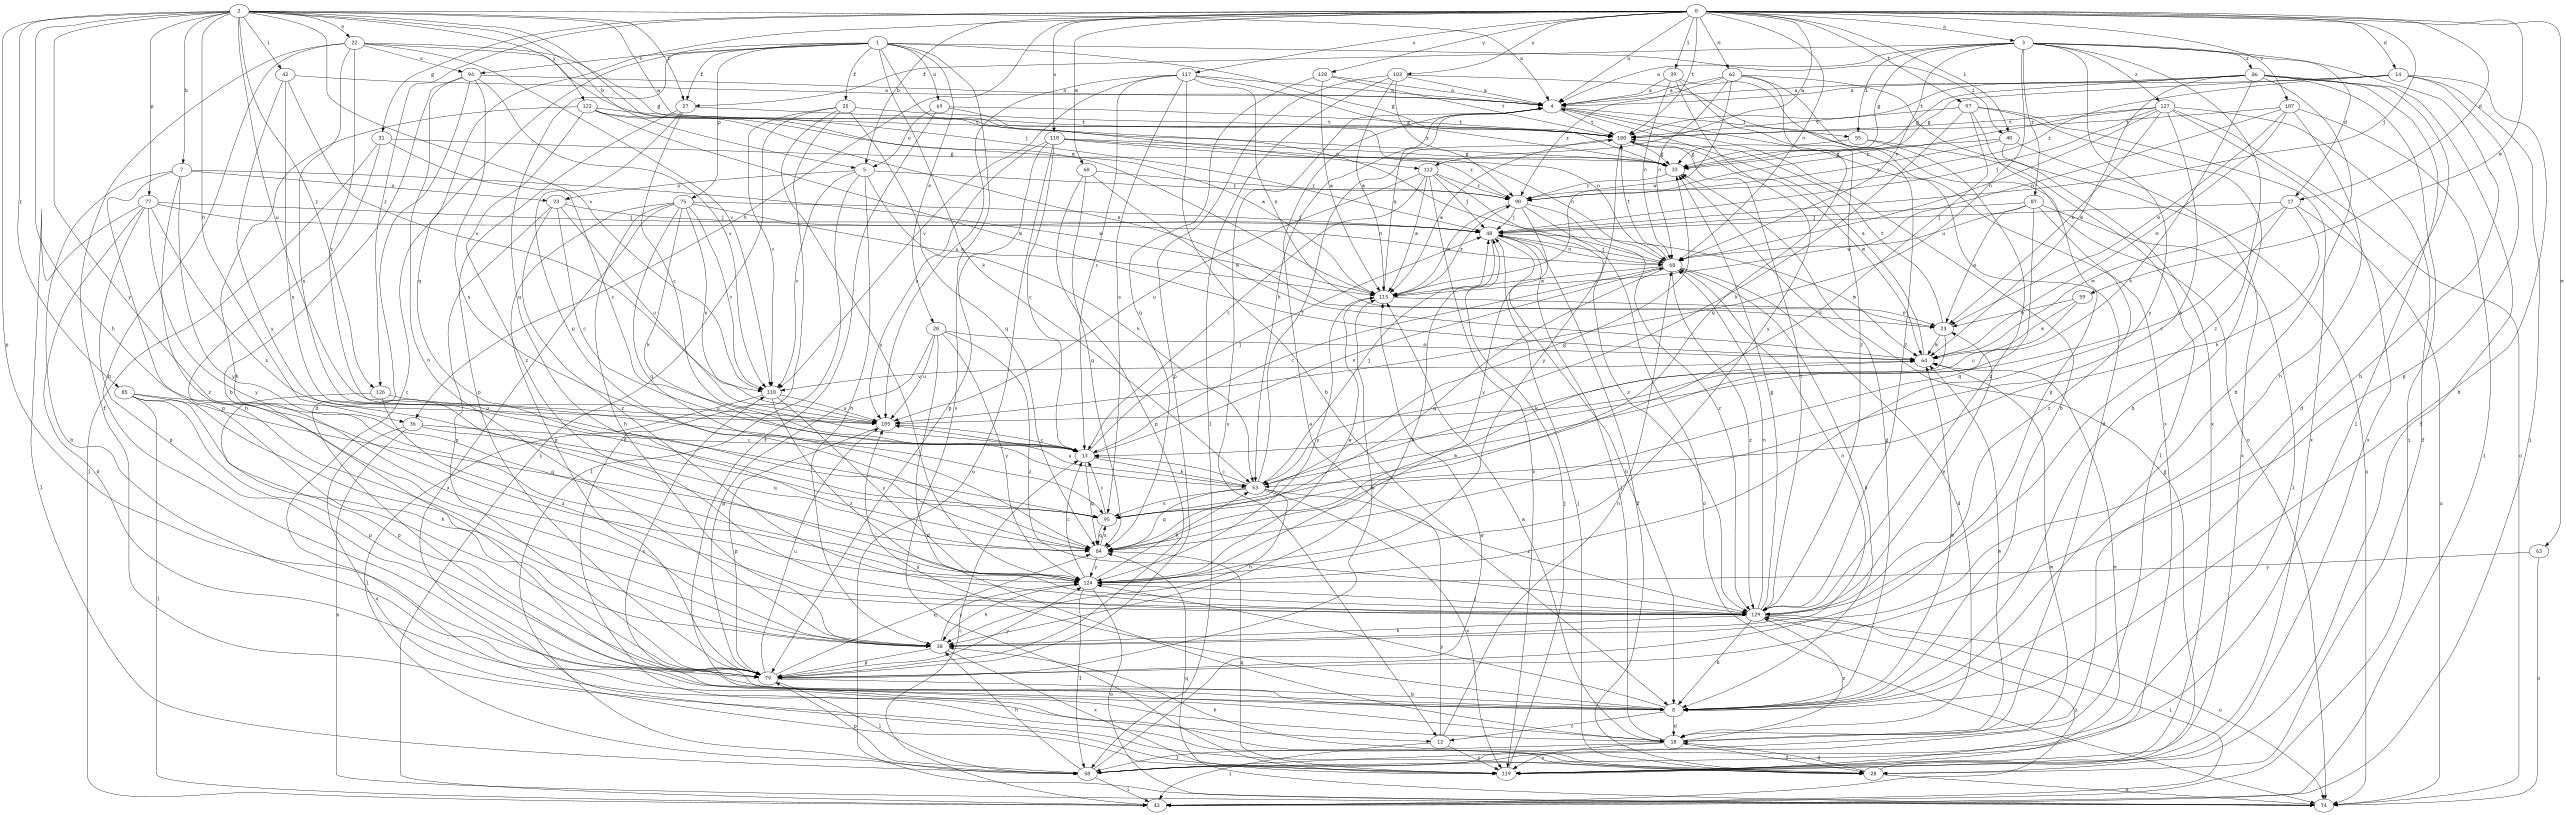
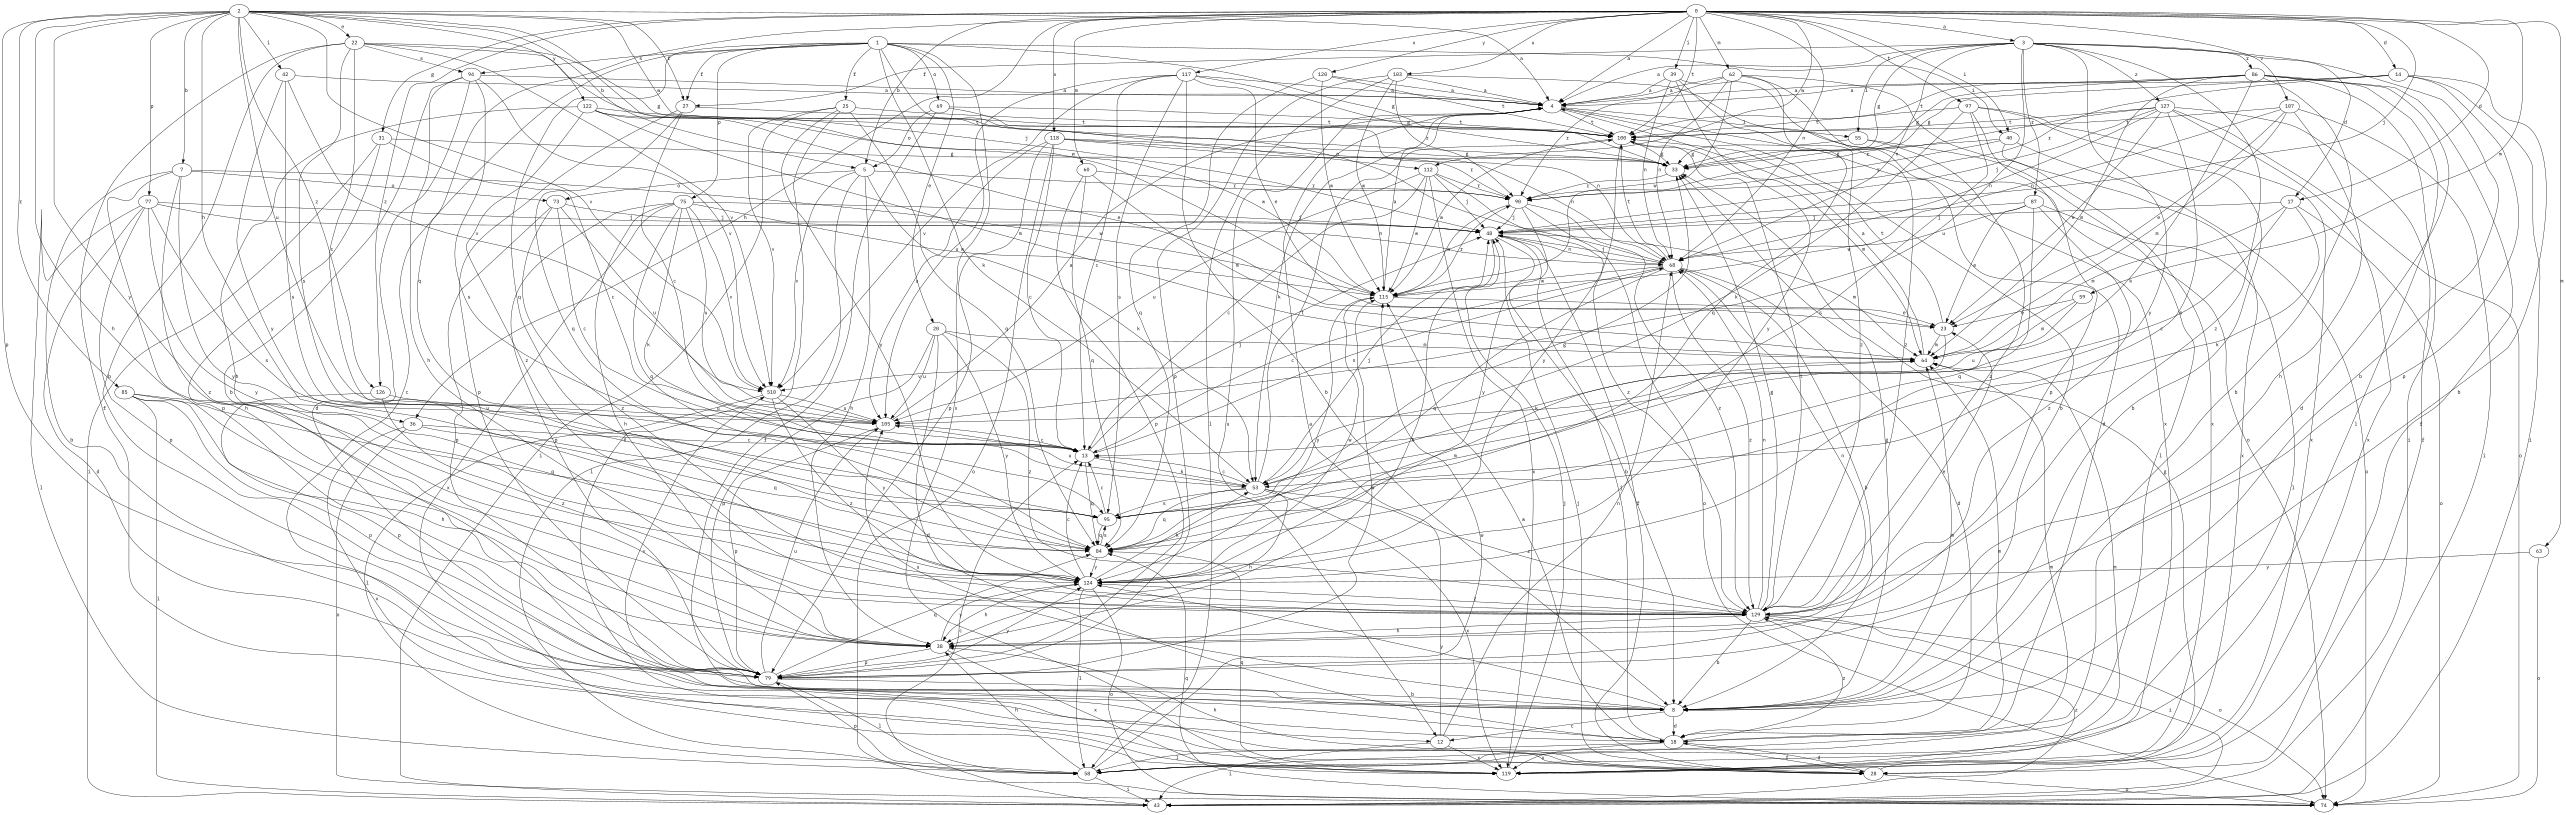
  strict digraph {
    fontname="IBM Plex Mono"
    node [fontname="IBM Plex Mono"]
    edge [fontname="IBM Plex Mono"]
    0
    3
    4
    5
    14
    17
    31
    36
    39
    40
    48
    59
    60
    62
    63
    68
    84
    97
    100
    103
    107
    112
    117
    118
    120
    126
    27
    33
    105
    124
    8
    55
    86
    87
    127
    129
    12
    53
    18
    38
-   110
+   110 [label=510]
    58
    73
    90
    79
    43
    64
    13
    74
    119
    28
    23
    115
    95
    1
    20
    25
    69
    75
    94
    2
    7
    22
    42
    77
    85
    122
    0 -> 3 [label=a]
    0 -> 4 [label=a]
    0 -> 5 [label=b]
    0 -> 14 [label=d]
    0 -> 17 [label=d]
    0 -> 31 [label=g]
    0 -> 36 [label=h]
    0 -> 39 [label=i]
    0 -> 40 [label=i]
    0 -> 48 [label=j]
    0 -> 59 [label=m]
    0 -> 60 [label=m]
    0 -> 62 [label=m]
    0 -> 63 [label=m]
    0 -> 68 [label=n]
    0 -> 84 [label=q]
    0 -> 97 [label=t]
    0 -> 100 [label=t]
    0 -> 103 [label=u]
    0 -> 107 [label=v]
    0 -> 112 [label=w]
    0 -> 117 [label=x]
    0 -> 118 [label=x]
    0 -> 120 [label=y]
    0 -> 126 [label=z]
    3 -> 4 [label=a]
    3 -> 17 [label=d]
    3 -> 68 [label=n]
    3 -> 27 [label=f]
    3 -> 33 [label=g]
    3 -> 105 [label=u]
    3 -> 124 [label=y]
    3 -> 8 [label=b]
    3 -> 55 [label=l]
    3 -> 86 [label=r]
    3 -> 87 [label=r]
    3 -> 127 [label=z]
    3 -> 129 [label=z]
    4 -> 100 [label=t]
    4 -> 8 [label=b]
    4 -> 55 [label=l]
    4 -> 12 [label=u]
    4 -> 53 [label=k]
    4 -> 18 [label=d]
    5 -> 53 [label=k]
    5 -> 38 [label=h]
    5 -> 110 [label=v]
    5 -> 58 [label=l]
    5 -> 73 [label=o]
    5 -> 90 [label=r]
    14 -> 4 [label=a]
    14 -> 33 [label=g]
    14 -> 8 [label=b]
    14 -> 90 [label=r]
    14 -> 79 [label=p]
    14 -> 43 [label=i]
    17 -> 48 [label=j]
    17 -> 53 [label=k]
    17 -> 64 [label=m]
    17 -> 13 [label=c]
    17 -> 74 [label=o]
    31 -> 33 [label=g]
    31 -> 79 [label=p]
    31 -> 43 [label=i]
    31 -> 13 [label=c]
    36 -> 84 [label=q]
    36 -> 13 [label=c]
    36 -> 74 [label=o]
    36 -> 119 [label=x]
    39 -> 4 [label=a]
    39 -> 68 [label=n]
    39 -> 124 [label=y]
    39 -> 129 [label=z]
    39 -> 119 [label=x]
    40 -> 33 [label=g]
    40 -> 90 [label=r]
    40 -> 74 [label=o]
    40 -> 119 [label=x]
    48 -> 68 [label=n]
    48 -> 8 [label=b]
    48 -> 38 [label=h]
    48 -> 64 [label=m]
    48 -> 28 [label=f]
    59 -> 105 [label=u]
    59 -> 64 [label=m]
    59 -> 23 [label=e]
    60 -> 84 [label=q]
    60 -> 90 [label=r]
    60 -> 79 [label=p]
    60 -> 64 [label=m]
    62 -> 4 [label=a]
    62 -> 68 [label=n]
    62 -> 84 [label=q]
    62 -> 129 [label=z]
    62 -> 90 [label=r]
    62 -> 119 [label=x]
    62 -> 115 [label=w]
    63 -> 124 [label=y]
    63 -> 74 [label=o]
    68 -> 48 [label=j]
    68 -> 84 [label=q]
    68 -> 100 [label=t]
    68 -> 8 [label=b]
    68 -> 129 [label=z]
    68 -> 18 [label=d]
    68 -> 13 [label=c]
    68 -> 115 [label=w]
    84 -> 124 [label=y]
    84 -> 64 [label=m]
    84 -> 95 [label=s]
    97 -> 100 [label=t]
    97 -> 8 [label=b]
    97 -> 53 [label=k]
    97 -> 79 [label=p]
    97 -> 119 [label=x]
    97 -> 95 [label=s]
    100 -> 33 [label=g]
    100 -> 124 [label=y]
    100 -> 64 [label=m]
    100 -> 115 [label=w]
    103 -> 4 [label=a]
    103 -> 58 [label=l]
    103 -> 90 [label=r]
    103 -> 79 [label=p]
    103 -> 74 [label=o]
    103 -> 115 [label=w]
    107 -> 68 [label=n]
    107 -> 100 [label=t]
    107 -> 38 [label=h]
    107 -> 43 [label=i]
    107 -> 64 [label=m]
    107 -> 23 [label=e]
    112 -> 48 [label=j]
    112 -> 105 [label=u]
    112 -> 129 [label=z]
    112 -> 90 [label=r]
    112 -> 13 [label=c]
    112 -> 119 [label=x]
    112 -> 115 [label=w]
    117 -> 4 [label=a]
    117 -> 33 [label=g]
    117 -> 105 [label=u]
    117 -> 8 [label=b]
    117 -> 110 [label=v]
    117 -> 13 [label=c]
    117 -> 23 [label=e]
    117 -> 95 [label=s]
    118 -> 68 [label=n]
    118 -> 33 [label=g]
    118 -> 105 [label=u]
    118 -> 90 [label=r]
    118 -> 79 [label=p]
    118 -> 13 [label=c]
    118 -> 74 [label=o]
    120 -> 4 [label=a]
    120 -> 84 [label=q]
    120 -> 100 [label=t]
    120 -> 115 [label=w]
    126 -> 105 [label=u]
    126 -> 129 [label=z]
    126 -> 79 [label=p]
    27 -> 84 [label=q]
    27 -> 100 [label=t]
    27 -> 79 [label=p]
    27 -> 13 [label=c]
    33 -> 90 [label=r]
+   105 -> 4 [label=a]
    105 -> 79 [label=p]
    105 -> 13 [label=c]
    124 -> 129 [label=z]
    124 -> 53 [label=k]
    124 -> 38 [label=h]
    124 -> 58 [label=l]
    124 -> 13 [label=c]
    124 -> 74 [label=o]
    124 -> 115 [label=w]
    8 -> 33 [label=g]
    8 -> 105 [label=u]
    8 -> 124 [label=y]
    8 -> 12 [label=c]
    8 -> 18 [label=d]
    8 -> 110 [label=v]
    8 -> 64 [label=m]
    55 -> 33 [label=g]
    55 -> 129 [label=z]
    55 -> 58 [label=l]
    86 -> 4 [label=a]
    86 -> 100 [label=t]
    86 -> 33 [label=g]
    86 -> 8 [label=b]
    86 -> 53 [label=k]
    86 -> 18 [label=d]
    86 -> 58 [label=l]
    86 -> 43 [label=i]
    86 -> 64 [label=m]
    86 -> 28 [label=f]
    87 -> 48 [label=j]
    87 -> 84 [label=q]
    87 -> 129 [label=z]
    87 -> 58 [label=l]
    87 -> 23 [label=e]
    87 -> 115 [label=w]
    127 -> 48 [label=j]
    127 -> 68 [label=n]
    127 -> 100 [label=t]
    127 -> 90 [label=r]
    127 -> 74 [label=o]
    127 -> 119 [label=x]
    127 -> 28 [label=f]
    127 -> 23 [label=e]
    127 -> 95 [label=s]
    129 -> 68 [label=n]
    129 -> 100 [label=t]
    129 -> 33 [label=g]
    129 -> 8 [label=b]
    129 -> 38 [label=h]
    129 -> 43 [label=i]
    129 -> 74 [label=o]
    129 -> 23 [label=e]
    12 -> 4 [label=a]
    12 -> 68 [label=n]
    12 -> 43 [label=i]
    12 -> 119 [label=x]
    53 -> 48 [label=j]
    53 -> 84 [label=q]
    53 -> 100 [label=t]
    53 -> 105 [label=u]
    53 -> 129 [label=z]
    53 -> 38 [label=h]
    53 -> 13 [label=c]
    53 -> 119 [label=x]
    53 -> 95 [label=s]
    18 -> 48 [label=j]
    18 -> 129 [label=z]
    18 -> 58 [label=l]
    18 -> 64 [label=m]
    18 -> 119 [label=x]
    18 -> 28 [label=f]
    18 -> 115 [label=w]
    38 -> 68 [label=n]
    38 -> 124 [label=y]
    38 -> 79 [label=p]
    38 -> 119 [label=x]
    110 -> 105 [label=u]
    110 -> 124 [label=y]
    110 -> 129 [label=z]
    110 -> 58 [label=l]
    58 -> 38 [label=h]
    58 -> 79 [label=p]
    58 -> 43 [label=i]
    58 -> 64 [label=m]
    58 -> 115 [label=w]
    73 -> 48 [label=j]
    73 -> 105 [label=u]
    73 -> 129 [label=z]
    73 -> 79 [label=p]
    73 -> 13 [label=c]
    90 -> 48 [label=j]
    90 -> 124 [label=y]
    90 -> 129 [label=z]
    90 -> 74 [label=o]
    90 -> 115 [label=w]
    79 -> 84 [label=q]
    79 -> 105 [label=u]
    79 -> 124 [label=y]
    79 -> 8 [label=b]
    79 -> 58 [label=l]
    79 -> 115 [label=w]
    43 -> 129 [label=z]
    43 -> 13 [label=c]
    64 -> 4 [label=a]
    64 -> 110 [label=v]
    13 -> 48 [label=j]
    13 -> 68 [label=n]
    13 -> 84 [label=q]
    13 -> 53 [label=k]
    74 -> 84 [label=q]
    119 -> 48 [label=j]
    119 -> 84 [label=q]
    119 -> 64 [label=m]
    28 -> 48 [label=j]
    28 -> 33 [label=g]
    28 -> 18 [label=d]
    28 -> 38 [label=h]
    28 -> 74 [label=o]
    23 -> 100 [label=t]
    23 -> 53 [label=k]
    23 -> 64 [label=m]
    115 -> 4 [label=a]
    115 -> 124 [label=y]
    115 -> 90 [label=r]
    115 -> 23 [label=e]
    95 -> 84 [label=q]
    95 -> 33 [label=g]
    95 -> 13 [label=c]
    1 -> 40 [label=i]
    1 -> 68 [label=n]
    1 -> 84 [label=q]
    1 -> 27 [label=f]
    1 -> 33 [label=g]
    1 -> 12 [label=c]
    1 -> 53 [label=k]
    1 -> 119 [label=x]
    1 -> 20 [label=e]
    1 -> 25 [label=f]
    1 -> 69 [label=o]
    1 -> 75 [label=p]
    1 -> 94 [label=s]
    20 -> 105 [label=u]
    20 -> 124 [label=y]
    20 -> 129 [label=z]
    20 -> 18 [label=d]
    20 -> 79 [label=p]
    20 -> 64 [label=m]
    25 -> 84 [label=q]
    25 -> 100 [label=t]
    25 -> 124 [label=y]
    25 -> 110 [label=v]
    25 -> 43 [label=i]
    25 -> 28 [label=f]
    69 -> 5 [label=o]
    69 -> 68 [label=n]
    69 -> 100 [label=t]
    69 -> 28 [label=f]
    75 -> 48 [label=j]
    75 -> 84 [label=q]
    75 -> 105 [label=u]
    75 -> 53 [label=k]
    75 -> 38 [label=h]
    75 -> 110 [label=v]
    75 -> 79 [label=p]
    75 -> 119 [label=x]
    75 -> 115 [label=w]
    94 -> 4 [label=a]
    94 -> 8 [label=b]
    94 -> 18 [label=d]
    94 -> 38 [label=h]
    94 -> 110 [label=v]
    94 -> 95 [label=s]
    2 -> 4 [label=a]
    2 -> 5 [label=b]
    2 -> 36 [label=h]
    2 -> 112 [label=w]
    2 -> 126 [label=z]
    2 -> 27 [label=f]
    2 -> 105 [label=u]
    2 -> 124 [label=y]
    2 -> 38 [label=h]
    2 -> 110 [label=v]
    2 -> 79 [label=p]
    2 -> 115 [label=w]
    2 -> 7 [label=b]
    2 -> 22 [label=e]
    2 -> 42 [label=i]
    2 -> 77 [label=p]
    2 -> 85 [label=r]
    2 -> 122 [label=y]
    7 -> 124 [label=y]
    7 -> 8 [label=b]
    7 -> 129 [label=z]
    7 -> 38 [label=h]
    7 -> 73 [label=o]
    7 -> 115 [label=w]
    22 -> 48 [label=j]
    22 -> 33 [label=g]
    22 -> 8 [label=b]
    22 -> 110 [label=v]
    22 -> 13 [label=c]
    22 -> 28 [label=f]
    22 -> 95 [label=s]
    22 -> 94 [label=s]
    42 -> 4 [label=a]
    42 -> 124 [label=y]
    42 -> 110 [label=v]
    42 -> 95 [label=s]
    77 -> 48 [label=j]
    77 -> 68 [label=n]
    77 -> 124 [label=y]
    77 -> 18 [label=d]
    77 -> 58 [label=l]
    77 -> 79 [label=p]
    77 -> 95 [label=s]
    85 -> 84 [label=q]
    85 -> 105 [label=u]
    85 -> 38 [label=h]
    85 -> 79 [label=p]
    85 -> 43 [label=i]
    122 -> 100 [label=t]
    122 -> 129 [label=z]
    122 -> 38 [label=h]
    122 -> 64 [label=m]
    122 -> 23 [label=e]
    122 -> 115 [label=w]
  }
